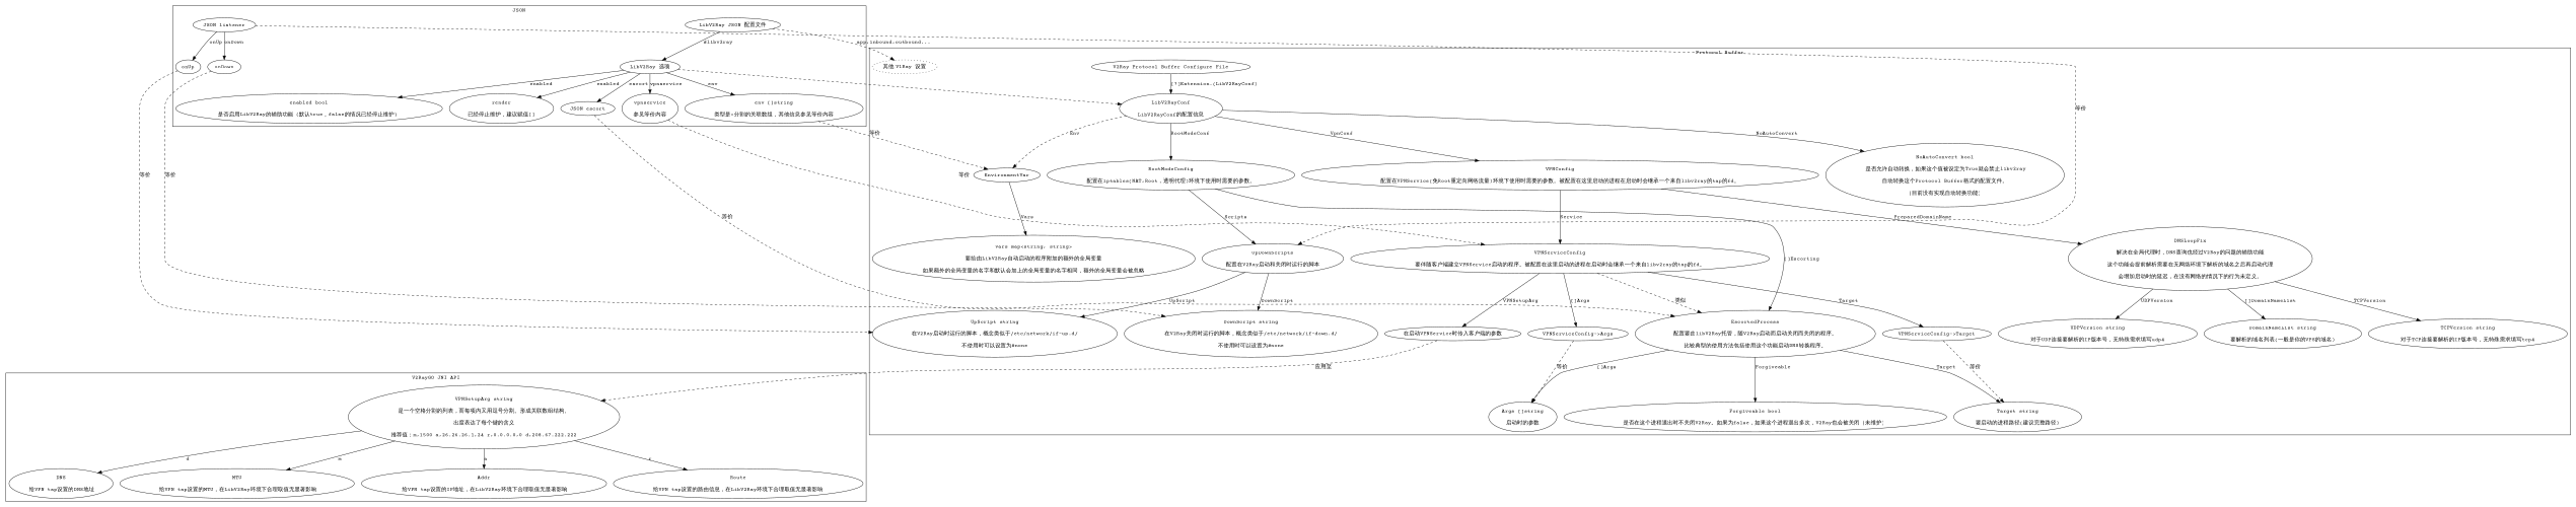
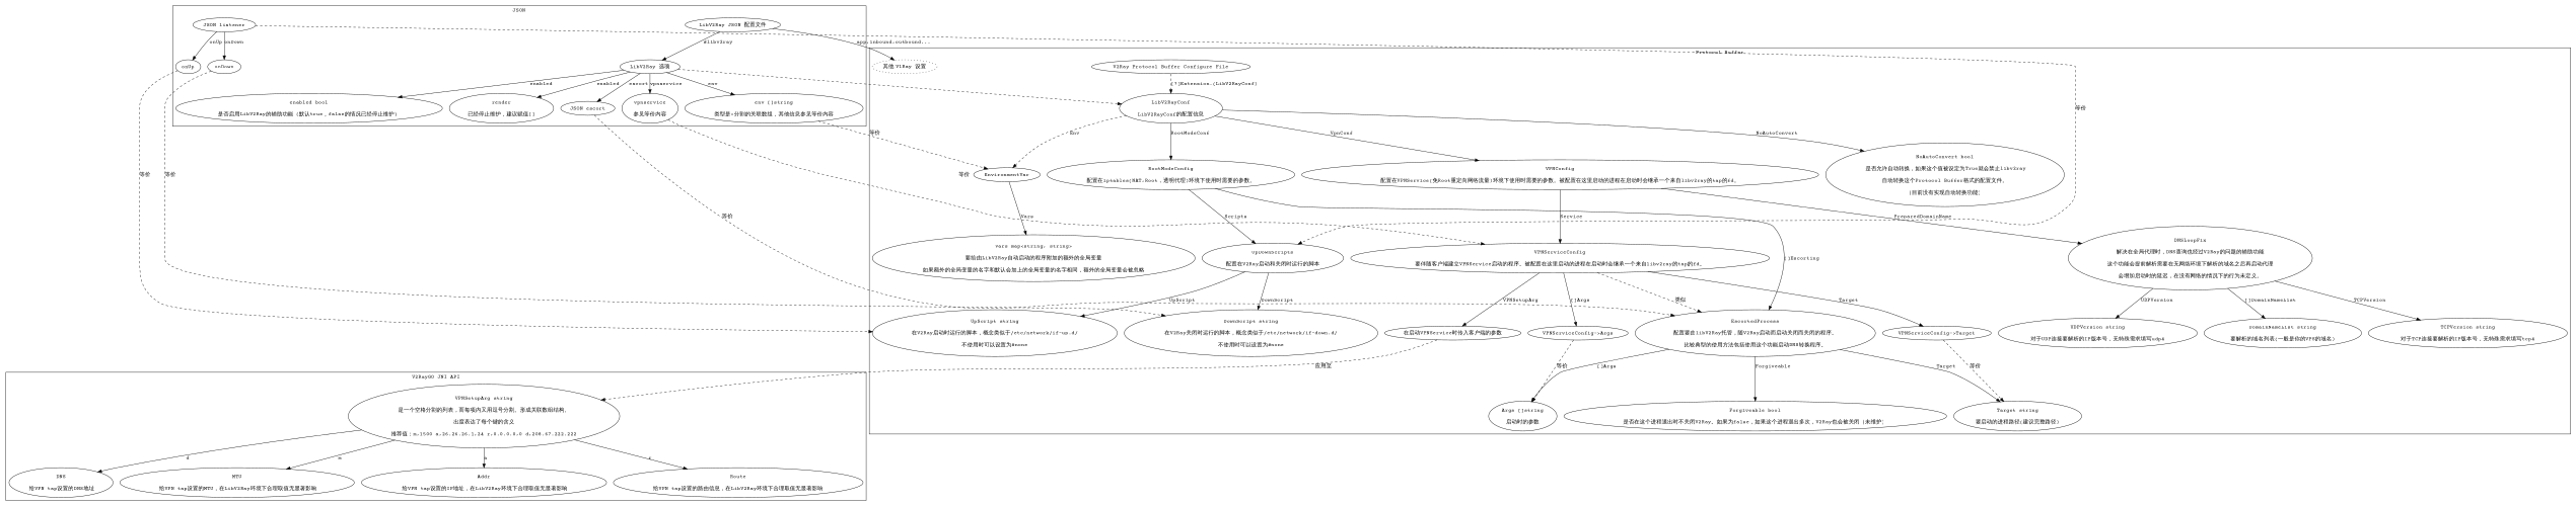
  digraph {
    fontname="Courier Prime"
    node [fontname="Courier Prime"]
    edge [fontname="Courier Prime"]
    n1 [label="VPNSetupArg string\n\l是一个空格分割的列表，而每项内又用逗号分割。形成关联数组结构。\n\l出度表达了每个键的含义\n\l推荐值：m,1500 a,26.26.26.1,24 r,0.0.0.0,0 d,208.67.222.222"]
    n2 [label="DNS\n\l 给VPN tap设置的DNS地址"]
    n3 [label="MTU\n\l 给VPN tap设置的MTU，在LibV2Ray环境下合理取值无显著影响"]
    n4 [label="Addr\n\l 给VPN tap设置的IP地址，在LibV2Ray环境下合理取值无显著影响"]
    n5 [label="Route\n\l给VPN tap设置的路由信息，在LibV2Ray环境下合理取值无显著影响"]
    n6 [label="LibV2RayConf\n\lLibV2RayConf的配置信息"]
    "V2Ray Protocol Buffer Configure File"
    n8 [label="VPNConfig\n\l配置在VPNService(免Root重定向网络流量)环境下使用时需要的参数。被配置在这里启动的进程在启动时会继承一个来自libv2ray的tap的fd。"]
    n9 [label="RootModeConfig\n\l配置在iptables(NAT,Root，透明代理)环境下使用时需要的参数。"]
    EnvironmentVar
    n11 [label="NoAutoConvert bool\n\l 是否允许自动转换，如果这个值被设定为True就会禁止libv2ray\n\l自动转换这个Protocol Buffer格式的配置文件。\n\l（目前没有实现自动转换功能）"]
    n12 [label="VPNServiceConfig\n\l要伴随客户端建立VPNService启动的程序。被配置在这里启动的进程在启动时会继承一个来自libv2ray的tap的fd。"]
    n13 [label="DNSLoopFix\n\l解决在全局代理时，DNS查询也经过V2Ray的问题的辅助功能\n\l这个功能会提前解析需要在无网络环境下解析的域名之后再启动代理\n\l会增加启动时的延迟，在没有网络的情况下的行为未定义。"]
    n14 [label="EscortedProcess\n\l配置要由libV2Ray托管，随V2Ray启动而启动关闭而关闭的程序。\n\l比较典型的使用方法包括使用这个功能启动DNS转换程序。"]
    n15 [label="UpDownScripts\n\l配置在V2Ray启动和关闭时运行的脚本"]
    n16 [label="Vars map<string, string>\n\l要给由LibV2Ray自动启动的程序附加的额外的全局变量\n\l如果额外的全局变量的名字和默认会加上的全局变量的名字相同，额外的全局变量会被忽略"]
    n17 [label="Target string\n\l要启动的进程路径(建议完整路径)"]
    n18 [label="Args []string\n\l启动时的参数"]
    n19 [label="Forgiveable bool\n\l是否在这个进程退出时不关闭V2Ray。如果为false，如果这个进程退出多次，V2Ray也会被关闭（未维护）"]
    n20 [label="UpScript string\n\l在V2Ray启动时运行的脚本，概念类似于/etc/network/if-up.d/\n\l不使用时可以设置为#none"]
    n21 [label="DownScript string\n\l在V2Ray关闭时运行的脚本，概念类似于/etc/network/if-down.d/\n\l不使用时可以设置为#none"]
    "VPNServiceConfig->Target"
    "VPNServiceConfig->Args"
    n24 [label="在启动VPNService时传入客户端的参数"]
    n25 [label="TCPVersion string\n\l对于TCP连接要解析的IP版本号，无特殊需求填写tcp4"]
    n26 [label="UDPVersion string\n\l对于UDP连接要解析的IP版本号，无特殊需求填写udp4"]
    n27 [label="DomainNameList string\n\l要解析的域名列表(一般是你的VPS的域名)"]
    n28 [label="其他 V1Ray 设置" style=dotted]
    "LibV2Ray JSON 配置文件"
    "LibV2Ray 选项"
    n31 [label="enabled bool\n\l是否启用LibV2Ray的辅助功能（默认true，false的情况已经停止维护）"]
    "JSON listener"
    n33 [label="render\n\l已经停止维护，建议赋值[]"]
    "JSON escort"
    n35 [label="vpnservice\n\l参见等价内容"]
    n36 [label="env []string\n\l类型是=分割的关联数组，其他信息参见等价内容"]
    onUp
    onDown
    subgraph cluster_1 {
      label="V2RayGO JNI API"
      n1
      n2
      n3
      n4
      n5
    }
    subgraph cluster_2 {
      label="Protocol Buffer"
      n6
      "V2Ray Protocol Buffer Configure File"
      n8
      n9
      EnvironmentVar
      n11
      n12
      n13
      n14
      n15
      n16
      n17
      n18
      n19
      n20
      n21
      "VPNServiceConfig->Target"
      "VPNServiceConfig->Args"
      n24
      n25
      n26
      n27
      n28
    }
    subgraph cluster_3 {
      label=JSON
      "LibV2Ray JSON 配置文件"
      "LibV2Ray 选项"
      n31
      "JSON listener"
      n33
      "JSON escort"
      n35
      n36
      onUp
      onDown
    }
    subgraph sub_4 {
      n6
      "LibV2Ray 选项"
    }
    n1 -> n2 [label=d]
    n1 -> n3 [label=m]
    n1 -> n4 [label=a]
    n1 -> n5 [label=r]
    n6 -> n8 [label=VpnConf]
    n6 -> n9 [label=RootModeConf]
    n6 -> EnvironmentVar [label=Env style=dashed]
    n6 -> n11 [label=NoAutoConvert]
-   "V2Ray Protocol Buffer Configure File" -> n6 [label="[?]Extension.(LibV2RayConf)"]
+   "V2Ray Protocol Buffer Configure File" -> n6 [label="[?]Extension.(LibV2RayConf)" style=dashed]
    n8 -> n12 [label=Service]
    n8 -> n13 [label=PreparedDomainName]
    n9 -> n14 [label="[]Escorting"]
    n9 -> n15 [label=Scripts]
    EnvironmentVar -> n16 [label=Vars]
    n12 -> n14 [label="类似" style=dashed]
    n12 -> "VPNServiceConfig->Target" [label=Target]
    n12 -> "VPNServiceConfig->Args" [label="[]Args"]
    n12 -> n24 [label=VPNSetupArg]
    n13 -> n25 [label=TCPVersion]
    n13 -> n26 [label=UDPVersion]
    n13 -> n27 [label="[]DomainNameList"]
    n14 -> n17 [label=Target]
    n14 -> n18 [label="[]Args"]
    n14 -> n19 [label=Forgiveable]
    n15 -> n20 [label=UpScript]
    n15 -> n21 [label=DownScript]
    "VPNServiceConfig->Target" -> n17 [label="等价" style=dashed]
    "VPNServiceConfig->Args" -> n18 [label="等价" style=dashed]
    n24 -> n1 [label="应用至" style=dashed]
-   "LibV2Ray JSON 配置文件" -> n28 [label="app,inbound,outbound..." style=dashed]
+   "LibV2Ray JSON 配置文件" -> n28 [label="app,inbound,outbound..." style=solid]
    "LibV2Ray JSON 配置文件" -> "LibV2Ray 选项" [label="#libv2ray"]
    "LibV2Ray 选项" -> n6 [style=dashed]
    "LibV2Ray 选项" -> n31 [label=enabled]
    "LibV2Ray 选项" -> n33 [label=enabled]
    "LibV2Ray 选项" -> "JSON escort" [label=escort]
    "LibV2Ray 选项" -> n35 [label=vpnservice]
    "LibV2Ray 选项" -> n36 [label=env]
    "JSON listener" -> n15 [label="等价" style=dashed]
    "JSON listener" -> onUp [label=onUp]
    "JSON listener" -> onDown [label=onDown]
    "JSON escort" -> n14 [label="等价" style=dashed]
    n35 -> n12 [label="等价" style=dashed]
    n36 -> EnvironmentVar [label="等价" style=dashed]
    onUp -> n20 [label="等价" style=dashed]
    onDown -> n21 [label="等价" style=dashed]
  }
